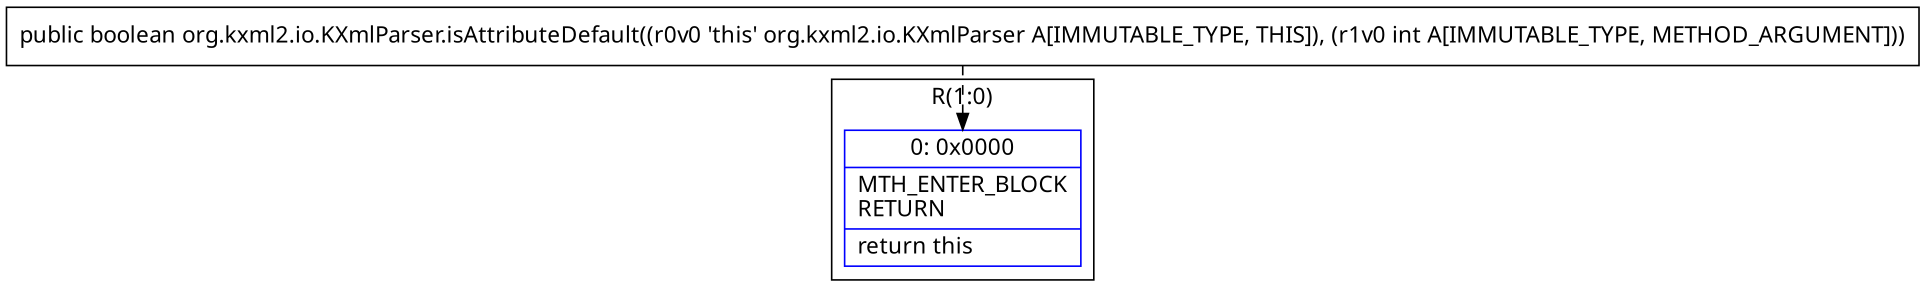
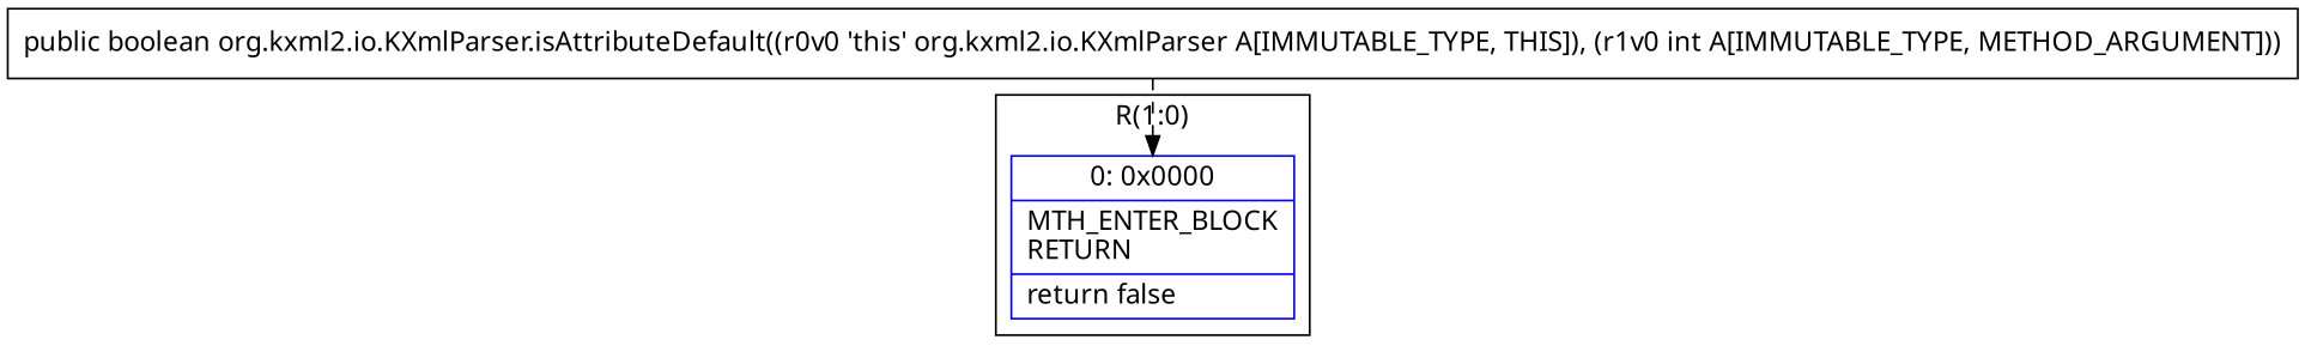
  digraph {
    fontname="Noto Sans"
    node [shape=record fontname="Noto Sans"]
-   n1 [color=blue label="{0\:\ 0x0000|MTH_ENTER_BLOCK\lRETURN\l|return this\l}"]
+   n1 [color=blue label="{0\:\ 0x0000|MTH_ENTER_BLOCK\lRETURN\l|return false\l}"]
    n2 [label="{public boolean org.kxml2.io.KXmlParser.isAttributeDefault((r0v0 'this' org.kxml2.io.KXmlParser A[IMMUTABLE_TYPE, THIS]), (r1v0 int A[IMMUTABLE_TYPE, METHOD_ARGUMENT])) }"]
    subgraph cluster_1 {
      label="R(1:0)"
      n1
    }
    n2 -> n1 [style=dashed fontname="Noto Sans"]
  }
